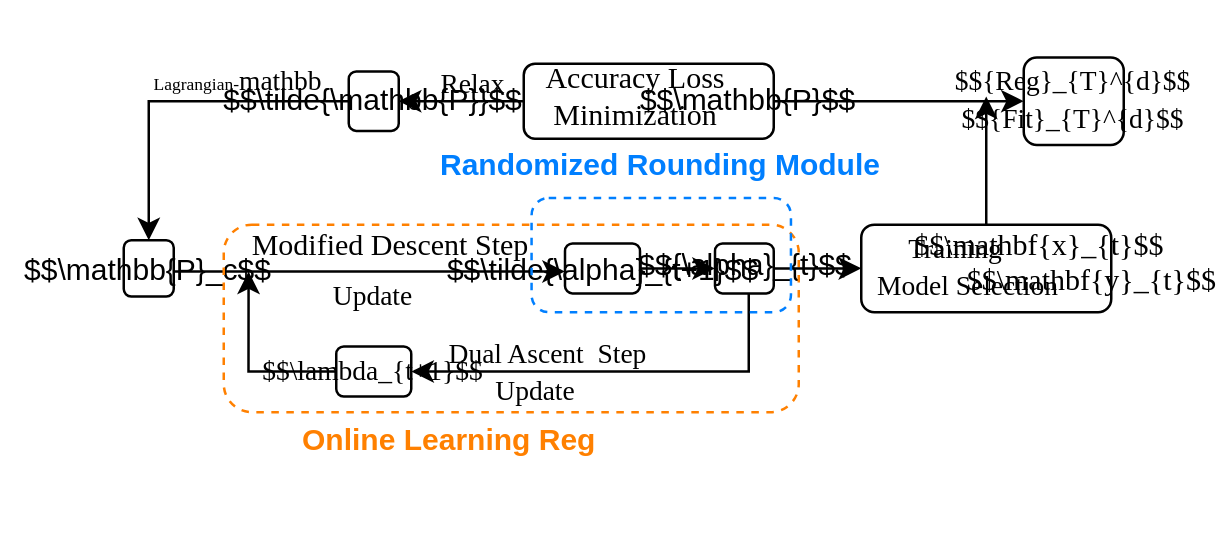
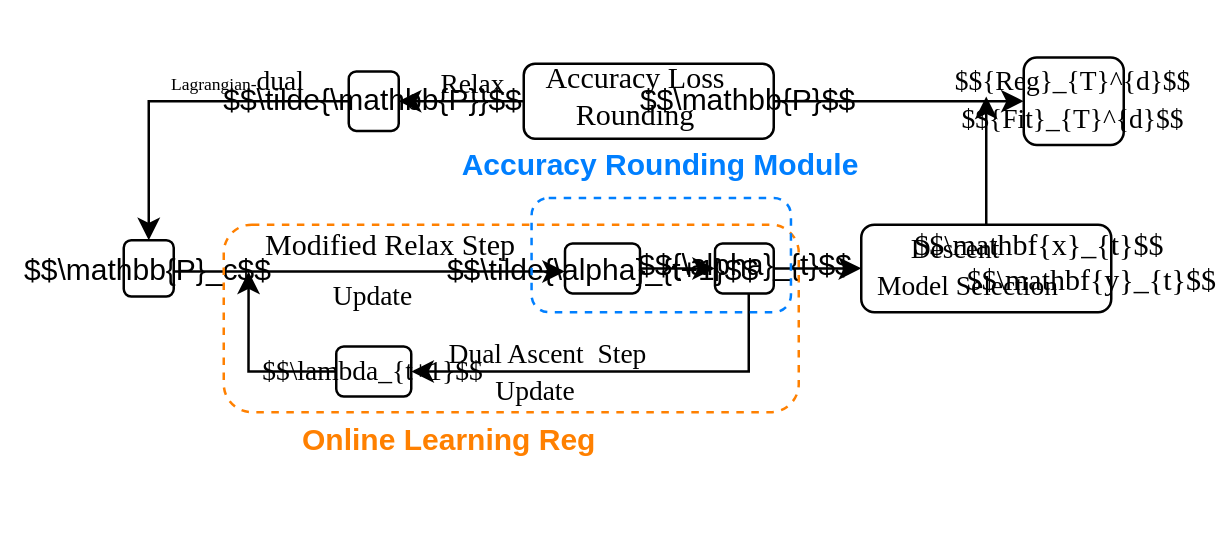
  <mxCell id="0" />
  <mxCell id="1" parent="0" />
  <mxCell id="2" value="$$\mathbb{P}$$" style="text;html=1;strokeColor=none;fillColor=none;align=center;verticalAlign=middle;whiteSpace=wrap;rounded=0;" parent="1" vertex="1"><mxGeometry x="289" y="29.88" width="20" height="20" as="geometry" /></mxCell>
  <mxCell id="3" value="" style="edgeStyle=orthogonalEdgeStyle;rounded=0;orthogonalLoop=1;jettySize=auto;html=1;fontFamily=Times New Roman;fontSize=11;entryX=0.5;entryY=0;entryDx=0;entryDy=0;exitX=0;exitY=0.5;exitDx=0;exitDy=0;" parent="1" source="33" target="32" edge="1"><mxGeometry relative="1" as="geometry"><mxPoint x="29" y="108" as="targetPoint" /><Array as="points"><mxPoint x="59" y="40" /></Array></mxGeometry></mxCell>
  <mxCell id="4" value="$$\tilde{\mathbb{P}}$$" style="text;html=1;strokeColor=none;fillColor=none;align=center;verticalAlign=middle;whiteSpace=wrap;rounded=0;" parent="1" vertex="1"><mxGeometry x="139" y="29.88" width="20" height="20" as="geometry" /></mxCell>
  <mxCell id="5" value="&lt;p style=&quot;line-height: 0%;&quot;&gt;&lt;font face=&quot;Times New Roman&quot; style=&quot;font-size: 11px;&quot;&gt;Relax&lt;/font&gt;&lt;/p&gt;" style="text;html=1;strokeColor=none;fillColor=none;align=center;verticalAlign=middle;whiteSpace=wrap;rounded=0;fontSize=7;" parent="1" vertex="1"><mxGeometry x="169" y="23" width="40" height="20" as="geometry" /></mxCell>
- <mxCell id="6" value="&lt;font face=&quot;Times New Roman&quot;&gt;Lagrangian-&lt;/font&gt;&lt;span style=&quot;font-size: 11px; font-family: &amp;quot;Times New Roman&amp;quot;; background-color: initial;&quot;&gt;mathbb&lt;/span&gt;&lt;font face=&quot;Times New Roman&quot;&gt;&lt;br&gt;&lt;/font&gt;" style="text;html=1;strokeColor=none;fillColor=none;align=center;verticalAlign=middle;whiteSpace=wrap;rounded=0;fontSize=7;" parent="1" vertex="1"><mxGeometry x="20.25" y="20.19" width="150" height="24.38" as="geometry" /></mxCell>
+ <mxCell id="6" value="&lt;font face=&quot;Times New Roman&quot;&gt;Lagrangian-&lt;/font&gt;&lt;span style=&quot;font-size: 11px; font-family: &amp;quot;Times New Roman&amp;quot;; background-color: initial;&quot;&gt;dual&lt;/span&gt;&lt;font face=&quot;Times New Roman&quot;&gt;&lt;br&gt;&lt;/font&gt;" style="text;html=1;strokeColor=none;fillColor=none;align=center;verticalAlign=middle;whiteSpace=wrap;rounded=0;fontSize=7;" parent="1" vertex="1"><mxGeometry x="20.25" y="20.19" width="150" height="24.38" as="geometry" /></mxCell>
  <mxCell id="7" value="$$\mathbb{P}_c$$" style="text;html=1;strokeColor=none;fillColor=none;align=center;verticalAlign=middle;whiteSpace=wrap;rounded=0;" parent="1" vertex="1"><mxGeometry x="49" y="98" width="20" height="20" as="geometry" /></mxCell>
  <mxCell id="8" value="" style="edgeStyle=orthogonalEdgeStyle;rounded=0;orthogonalLoop=1;jettySize=auto;html=1;fontFamily=Times New Roman;fontSize=11;entryX=0;entryY=0.5;entryDx=0;entryDy=0;exitX=1;exitY=0.5;exitDx=0;exitDy=0;" parent="1" source="7" target="9" edge="1"><mxGeometry relative="1" as="geometry"><mxPoint x="68" y="108" as="sourcePoint" /><mxPoint x="98" y="108" as="targetPoint" /></mxGeometry></mxCell>
  <mxCell id="9" value="$$\tilde{\alpha}_{t+1}$$" style="text;html=1;strokeColor=none;fillColor=none;align=center;verticalAlign=middle;whiteSpace=wrap;rounded=0;" parent="1" vertex="1"><mxGeometry x="225.5" y="98" width="30" height="20" as="geometry" /></mxCell>
  <mxCell id="10" value="&lt;p style=&quot;line-height: 0%;&quot;&gt;&lt;font face=&quot;Times New Roman&quot; style=&quot;font-size: 11px;&quot;&gt;Update&lt;/font&gt;&lt;/p&gt;" style="text;html=1;strokeColor=none;fillColor=none;align=center;verticalAlign=middle;whiteSpace=wrap;rounded=0;fontSize=7;" parent="1" vertex="1"><mxGeometry x="129" y="113" width="40" height="10" as="geometry" /></mxCell>
  <mxCell id="11" value="" style="edgeStyle=orthogonalEdgeStyle;rounded=0;orthogonalLoop=1;jettySize=auto;html=1;fontFamily=Times New Roman;fontSize=11;exitX=1;exitY=0.5;exitDx=0;exitDy=0;entryX=0;entryY=0.5;entryDx=0;entryDy=0;" parent="1" source="27" target="34" edge="1"><mxGeometry relative="1" as="geometry"><mxPoint x="409" y="68" as="targetPoint" /><mxPoint x="389" y="68" as="sourcePoint" /></mxGeometry></mxCell>
  <mxCell id="12" value="$${Reg}_{T}^{d}$$" style="text;html=1;strokeColor=none;fillColor=none;align=center;verticalAlign=middle;whiteSpace=wrap;rounded=0;fontSize=11;fontFamily=Times New Roman;" parent="1" vertex="1"><mxGeometry x="414" y="22.38" width="30" height="20" as="geometry" /></mxCell>
  <mxCell id="13" value="" style="rounded=1;whiteSpace=wrap;html=1;labelBorderColor=none;fontFamily=Times New Roman;fontSize=11;fillColor=none;strokeColor=none;" parent="1" vertex="1"><mxGeometry x="399" y="23" height="60" as="geometry" /></mxCell>
  <mxCell id="14" style="edgeStyle=orthogonalEdgeStyle;rounded=0;orthogonalLoop=1;jettySize=auto;html=1;fontFamily=Times New Roman;fontSize=11;entryX=0.321;entryY=1;entryDx=0;entryDy=0;entryPerimeter=0;exitX=0;exitY=0.5;exitDx=0;exitDy=0;" parent="1" source="31" edge="1"><mxGeometry relative="1" as="geometry"><mxPoint x="98.94" y="108" as="targetPoint" /><Array as="points"><mxPoint x="99" y="148" /></Array><mxPoint x="119" y="148" as="sourcePoint" /></mxGeometry></mxCell>
  <mxCell id="15" value="$$\lambda_{t+1}$$" style="text;html=1;strokeColor=none;fillColor=none;align=center;verticalAlign=middle;whiteSpace=wrap;rounded=0;fontSize=11;fontFamily=Times New Roman;" parent="1" vertex="1"><mxGeometry x="134" y="138" width="30" height="20" as="geometry" /></mxCell>
  <mxCell id="16" value="Dual Ascent&amp;nbsp; Step" style="text;html=1;strokeColor=none;fillColor=none;align=center;verticalAlign=middle;whiteSpace=wrap;rounded=0;fontSize=11;fontFamily=Times New Roman;" parent="1" vertex="1"><mxGeometry x="169" y="130.5" width="100" height="20" as="geometry" /></mxCell>
  <mxCell id="17" value="Update" style="text;html=1;strokeColor=none;fillColor=none;align=center;verticalAlign=middle;whiteSpace=wrap;rounded=0;fontSize=11;fontFamily=Times New Roman;" parent="1" vertex="1"><mxGeometry x="179" y="150.5" width="70" height="10" as="geometry" /></mxCell>
- <mxCell id="18" value="Accuracy Loss&lt;br&gt;Minimization" style="text;html=1;strokeColor=none;fillColor=none;align=center;verticalAlign=middle;whiteSpace=wrap;rounded=0;fontFamily=Times New Roman;" parent="1" vertex="1"><mxGeometry x="209" y="23.63" width="90" height="28.12" as="geometry" /></mxCell>
+ <mxCell id="18" value="Accuracy Loss&lt;br&gt;Rounding" style="text;html=1;strokeColor=none;fillColor=none;align=center;verticalAlign=middle;whiteSpace=wrap;rounded=0;fontFamily=Times New Roman;" parent="1" vertex="1"><mxGeometry x="209" y="23.63" width="90" height="28.12" as="geometry" /></mxCell>
  <mxCell id="19" value="Model Selection" style="text;html=1;strokeColor=none;fillColor=none;align=center;verticalAlign=middle;whiteSpace=wrap;rounded=0;fontSize=11;fontFamily=Times New Roman;" parent="1" vertex="1"><mxGeometry x="331.5" y="104.25" width="110" height="20" as="geometry" /></mxCell>
- <mxCell id="20" value="Training" style="text;html=1;strokeColor=none;fillColor=none;align=center;verticalAlign=middle;whiteSpace=wrap;rounded=0;fontSize=11;fontFamily=Times New Roman;" parent="1" vertex="1"><mxGeometry x="331.5" y="91.75" width="100" height="15" as="geometry" /></mxCell>
+ <mxCell id="20" value="Descent" style="text;html=1;strokeColor=none;fillColor=none;align=center;verticalAlign=middle;whiteSpace=wrap;rounded=0;fontSize=11;fontFamily=Times New Roman;" parent="1" vertex="1"><mxGeometry x="331.5" y="91.75" width="100" height="15" as="geometry" /></mxCell>
  <mxCell id="21" value="$$\mathbf{x}_{t}$$" style="text;html=1;strokeColor=none;fillColor=none;align=center;verticalAlign=middle;whiteSpace=wrap;rounded=0;fontFamily=Times New Roman;" parent="1" vertex="1"><mxGeometry x="399" y="94.25" width="32.5" height="7.5" as="geometry" /></mxCell>
  <mxCell id="22" value="$$\mathbf{y}_{t}$$" style="text;html=1;strokeColor=none;fillColor=none;align=center;verticalAlign=middle;whiteSpace=wrap;rounded=0;fontFamily=Times New Roman;" parent="1" vertex="1"><mxGeometry x="424" y="103" width="25" height="17.5" as="geometry" /></mxCell>
  <mxCell id="23" style="edgeStyle=orthogonalEdgeStyle;rounded=0;orthogonalLoop=1;jettySize=auto;html=1;exitX=0.5;exitY=1;exitDx=0;exitDy=0;fontFamily=Times New Roman;" parent="1" source="22" target="22" edge="1"><mxGeometry relative="1" as="geometry" /></mxCell>
  <mxCell id="24" style="edgeStyle=orthogonalEdgeStyle;rounded=0;orthogonalLoop=1;jettySize=auto;html=1;fontColor=#007FFF;" parent="1" source="25" edge="1"><mxGeometry relative="1" as="geometry"><mxPoint x="394" y="38" as="targetPoint" /></mxGeometry></mxCell>
  <mxCell id="25" value="" style="rounded=1;whiteSpace=wrap;html=1;strokeWidth=1;fontFamily=Times New Roman;fillColor=none;" parent="1" vertex="1"><mxGeometry x="344" y="89.25" width="100" height="35" as="geometry" /></mxCell>
  <mxCell id="26" style="edgeStyle=orthogonalEdgeStyle;rounded=0;orthogonalLoop=1;jettySize=auto;html=1;entryX=1;entryY=0.5;entryDx=0;entryDy=0;fontFamily=Times New Roman;" parent="1" source="27" target="33" edge="1"><mxGeometry relative="1" as="geometry" /></mxCell>
  <mxCell id="27" value="" style="rounded=1;whiteSpace=wrap;html=1;strokeWidth=1;fontFamily=Times New Roman;fillColor=none;" parent="1" vertex="1"><mxGeometry x="209" y="24.88" width="100" height="30" as="geometry" /></mxCell>
  <mxCell id="28" value="" style="edgeStyle=orthogonalEdgeStyle;rounded=0;orthogonalLoop=1;jettySize=auto;html=1;" parent="1" source="29" target="40" edge="1"><mxGeometry relative="1" as="geometry" /></mxCell>
  <mxCell id="29" value="" style="rounded=1;whiteSpace=wrap;html=1;strokeWidth=1;fontFamily=Times New Roman;fillColor=none;" parent="1" vertex="1"><mxGeometry x="225.5" y="96.75" width="30" height="20" as="geometry" /></mxCell>
  <mxCell id="30" value="$${\alpha}_{t}$$" style="text;html=1;strokeColor=none;fillColor=none;align=center;verticalAlign=middle;whiteSpace=wrap;rounded=0;" parent="1" vertex="1"><mxGeometry x="287.25" y="96.75" width="21.75" height="17.5" as="geometry" /></mxCell>
  <mxCell id="31" value="" style="rounded=1;whiteSpace=wrap;html=1;strokeWidth=1;fontFamily=Times New Roman;fillColor=none;" parent="1" vertex="1"><mxGeometry x="134" y="138" width="30" height="20" as="geometry" /></mxCell>
  <mxCell id="32" value="" style="rounded=1;whiteSpace=wrap;html=1;strokeWidth=1;fontFamily=Times New Roman;fillColor=none;" parent="1" vertex="1"><mxGeometry x="49" y="95.5" width="20" height="22.5" as="geometry" /></mxCell>
  <mxCell id="33" value="" style="rounded=1;whiteSpace=wrap;html=1;strokeWidth=1;fontFamily=Times New Roman;fillColor=none;" parent="1" vertex="1"><mxGeometry x="139" y="28" width="20" height="23.75" as="geometry" /></mxCell>
  <mxCell id="34" value="" style="rounded=1;whiteSpace=wrap;html=1;strokeWidth=1;fontFamily=Times New Roman;fillColor=none;" parent="1" vertex="1"><mxGeometry x="409" y="22.37" width="40" height="35.01" as="geometry" /></mxCell>
- <mxCell id="35" value="&lt;p style=&quot;line-height: 0%;&quot;&gt;&lt;font style=&quot;font-size: 12px;&quot; face=&quot;Times New Roman&quot;&gt;Modified Descent Step&lt;/font&gt;&lt;br&gt;&lt;/p&gt;" style="text;html=1;strokeColor=none;fillColor=none;align=center;verticalAlign=middle;whiteSpace=wrap;rounded=0;fontSize=7;" parent="1" vertex="1"><mxGeometry x="85.5" y="88" width="140" height="20" as="geometry" /></mxCell>
+ <mxCell id="35" value="&lt;p style=&quot;line-height: 0%;&quot;&gt;&lt;font style=&quot;font-size: 12px;&quot; face=&quot;Times New Roman&quot;&gt;Modified Relax Step&lt;/font&gt;&lt;br&gt;&lt;/p&gt;" style="text;html=1;strokeColor=none;fillColor=none;align=center;verticalAlign=middle;whiteSpace=wrap;rounded=0;fontSize=7;" parent="1" vertex="1"><mxGeometry x="85.5" y="88" width="140" height="20" as="geometry" /></mxCell>
  <mxCell id="36" value="$${Fit}_{T}^{d}$$" style="text;html=1;strokeColor=none;fillColor=none;align=center;verticalAlign=middle;whiteSpace=wrap;rounded=0;fontSize=11;fontFamily=Times New Roman;" parent="1" vertex="1"><mxGeometry x="414" y="37.39" width="30" height="20" as="geometry" /></mxCell>
  <mxCell id="37" value="" style="rounded=1;whiteSpace=wrap;html=1;fillColor=none;strokeColor=#FF8000;dashed=1;" parent="1" vertex="1"><mxGeometry x="89" y="89.25" width="230" height="75" as="geometry" /></mxCell>
  <mxCell id="38" style="edgeStyle=orthogonalEdgeStyle;rounded=0;orthogonalLoop=1;jettySize=auto;html=1;entryX=0;entryY=0.5;entryDx=0;entryDy=0;fontColor=#007FFF;" parent="1" source="40" target="25" edge="1"><mxGeometry relative="1" as="geometry" /></mxCell>
  <mxCell id="39" style="edgeStyle=orthogonalEdgeStyle;rounded=0;orthogonalLoop=1;jettySize=auto;html=1;entryX=1;entryY=0.5;entryDx=0;entryDy=0;fontColor=#007FFF;" edge="1" parent="1" source="40" target="31"><mxGeometry relative="1" as="geometry"><Array as="points"><mxPoint x="299" y="148" /></Array></mxGeometry></mxCell>
  <mxCell id="40" value="" style="rounded=1;whiteSpace=wrap;html=1;strokeWidth=1;fontFamily=Times New Roman;fillColor=none;" parent="1" vertex="1"><mxGeometry x="285.5" y="96.75" width="23.5" height="20" as="geometry" /></mxCell>
  <mxCell id="41" value="" style="rounded=1;whiteSpace=wrap;html=1;fillColor=none;strokeColor=#007FFF;dashed=1;" parent="1" vertex="1"><mxGeometry x="212.13" y="78.6" width="103.75" height="45.65" as="geometry" /></mxCell>
  <mxCell id="42" value="&lt;b&gt;&lt;font color=&quot;#ff8000&quot;&gt;Online Learning Reg&lt;/font&gt;&lt;/b&gt;" style="text;html=1;strokeColor=none;fillColor=none;align=center;verticalAlign=middle;whiteSpace=wrap;rounded=0;" parent="1" vertex="1"><mxGeometry x="106.5" y="160.5" width="145" height="30" as="geometry" /></mxCell>
- <mxCell id="43" value="&lt;b style=&quot;&quot;&gt;&lt;font color=&quot;#007fff&quot;&gt;Randomized Rounding Module&lt;/font&gt;&lt;/b&gt;" style="text;html=1;strokeColor=none;fillColor=none;align=center;verticalAlign=middle;whiteSpace=wrap;rounded=0;" parent="1" vertex="1"><mxGeometry x="170.25" y="51.15" width="187.5" height="30" as="geometry" /></mxCell>
+ <mxCell id="43" value="&lt;b style=&quot;&quot;&gt;&lt;font color=&quot;#007fff&quot;&gt;Accuracy Rounding Module&lt;/font&gt;&lt;/b&gt;" style="text;html=1;strokeColor=none;fillColor=none;align=center;verticalAlign=middle;whiteSpace=wrap;rounded=0;" parent="1" vertex="1"><mxGeometry x="170.25" y="51.15" width="187.5" height="30" as="geometry" /></mxCell>
